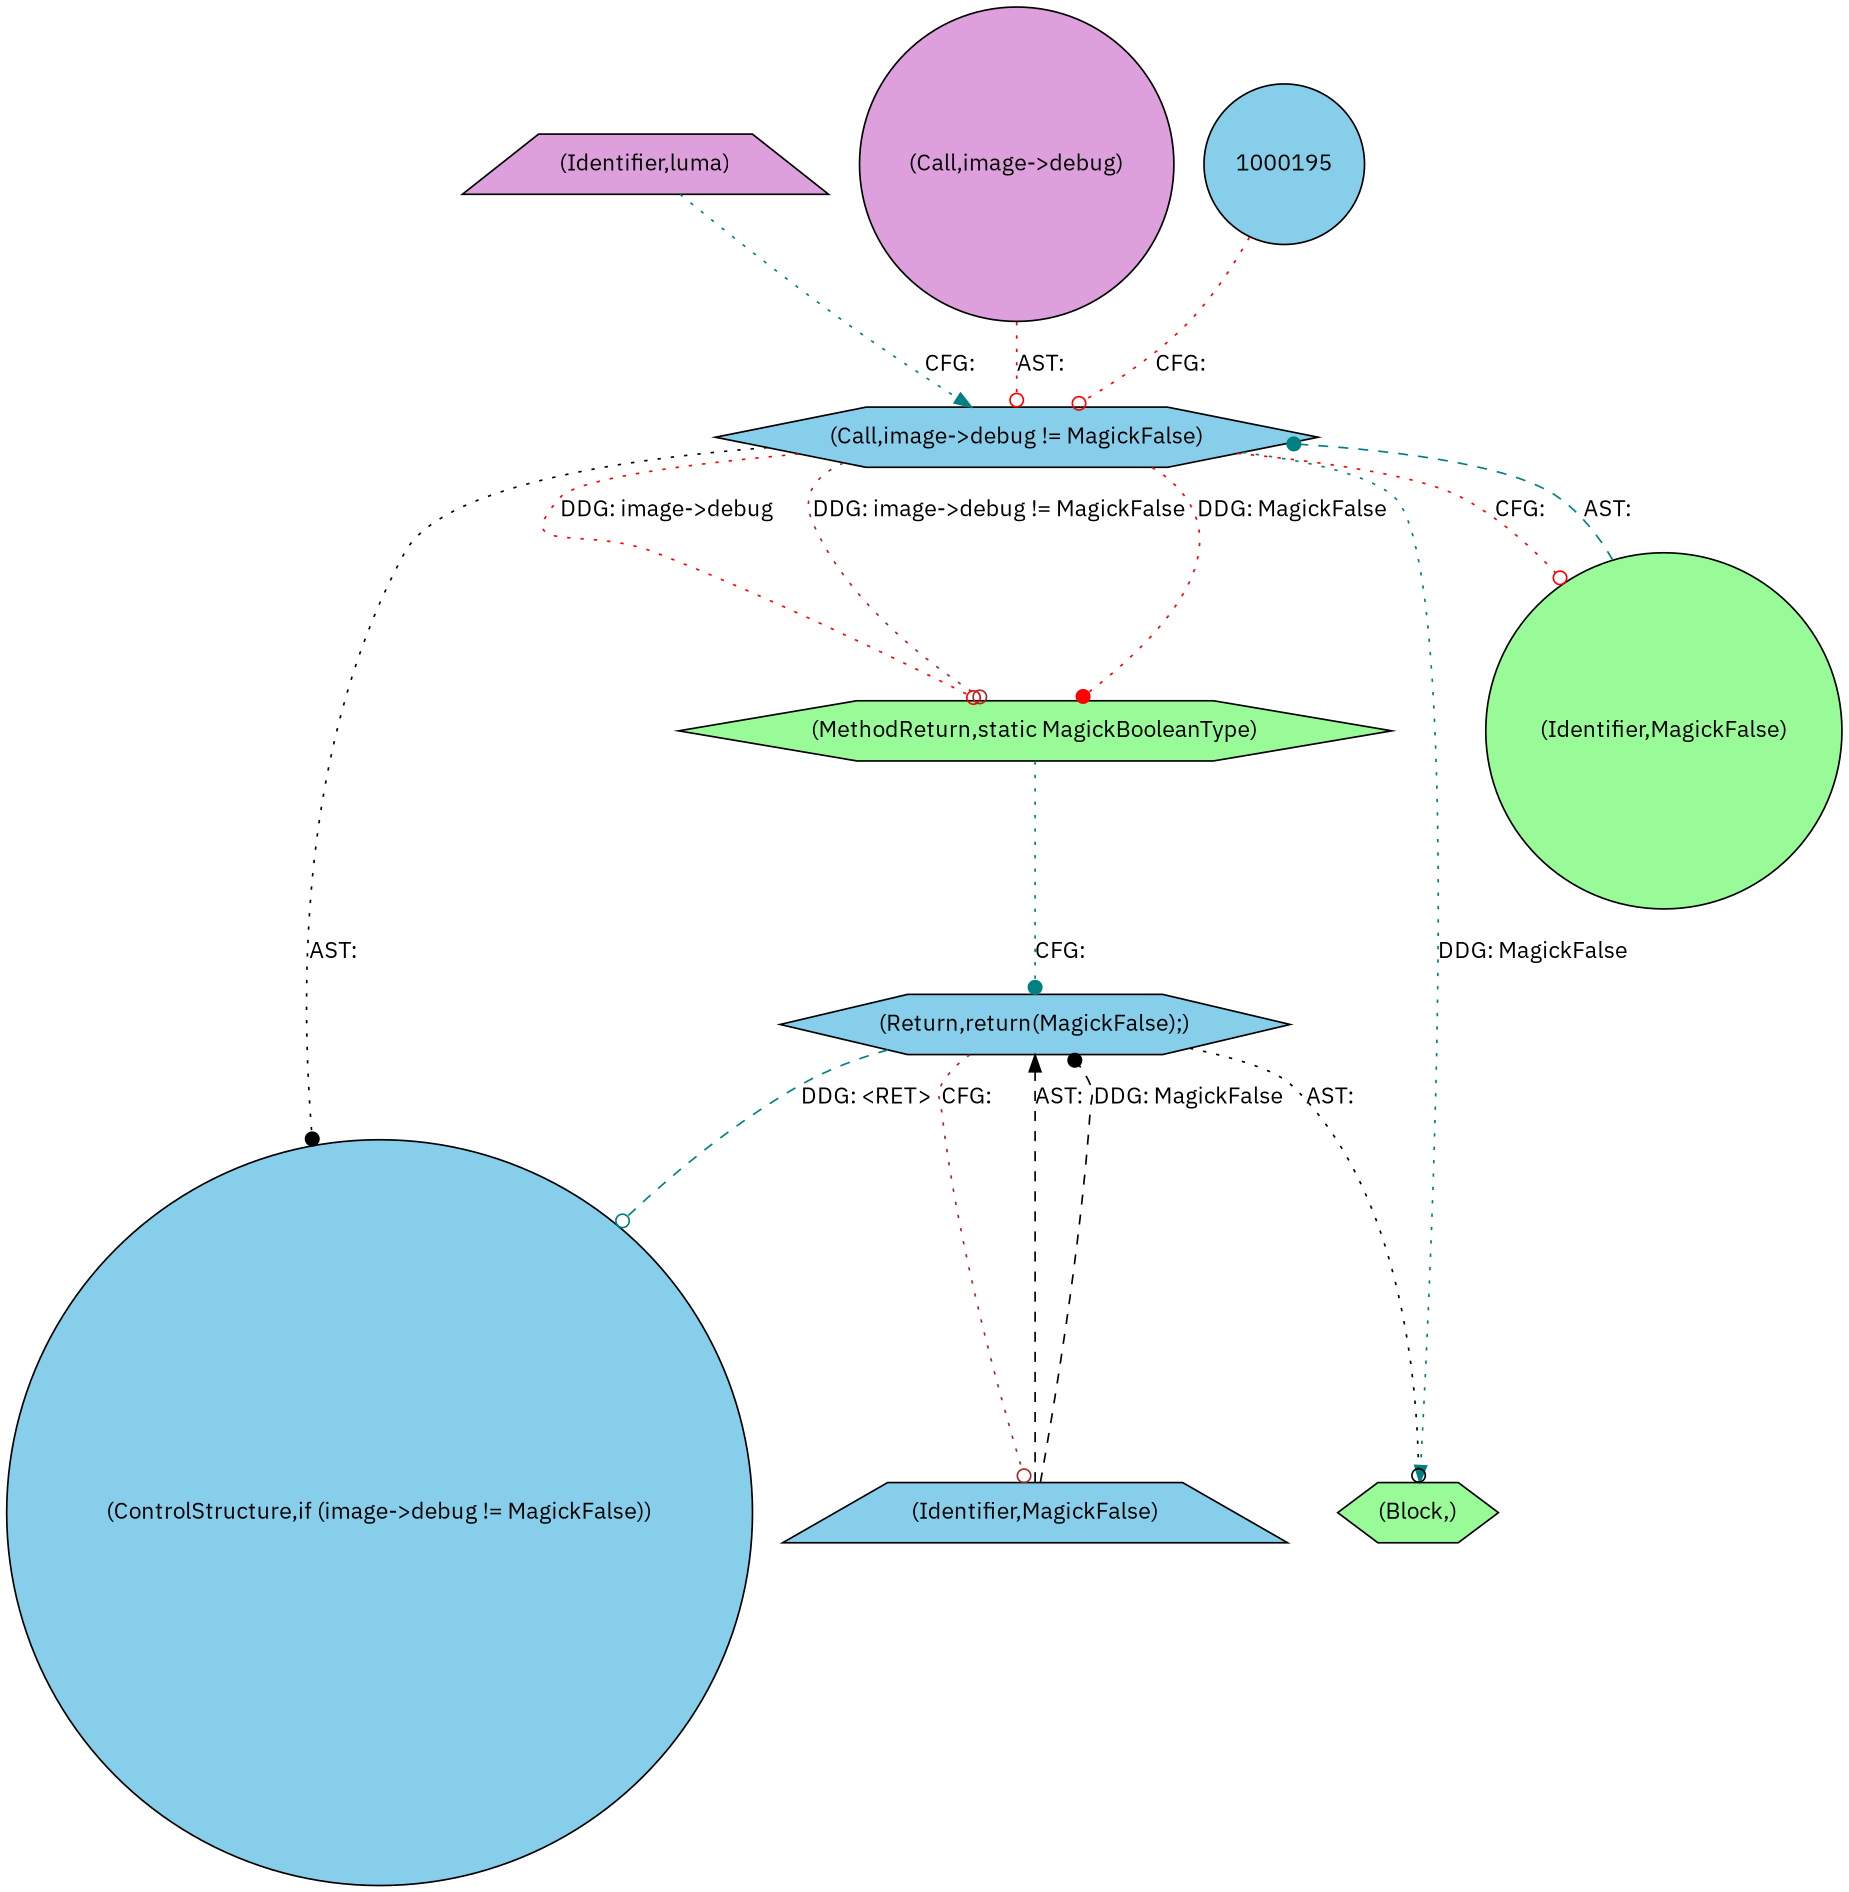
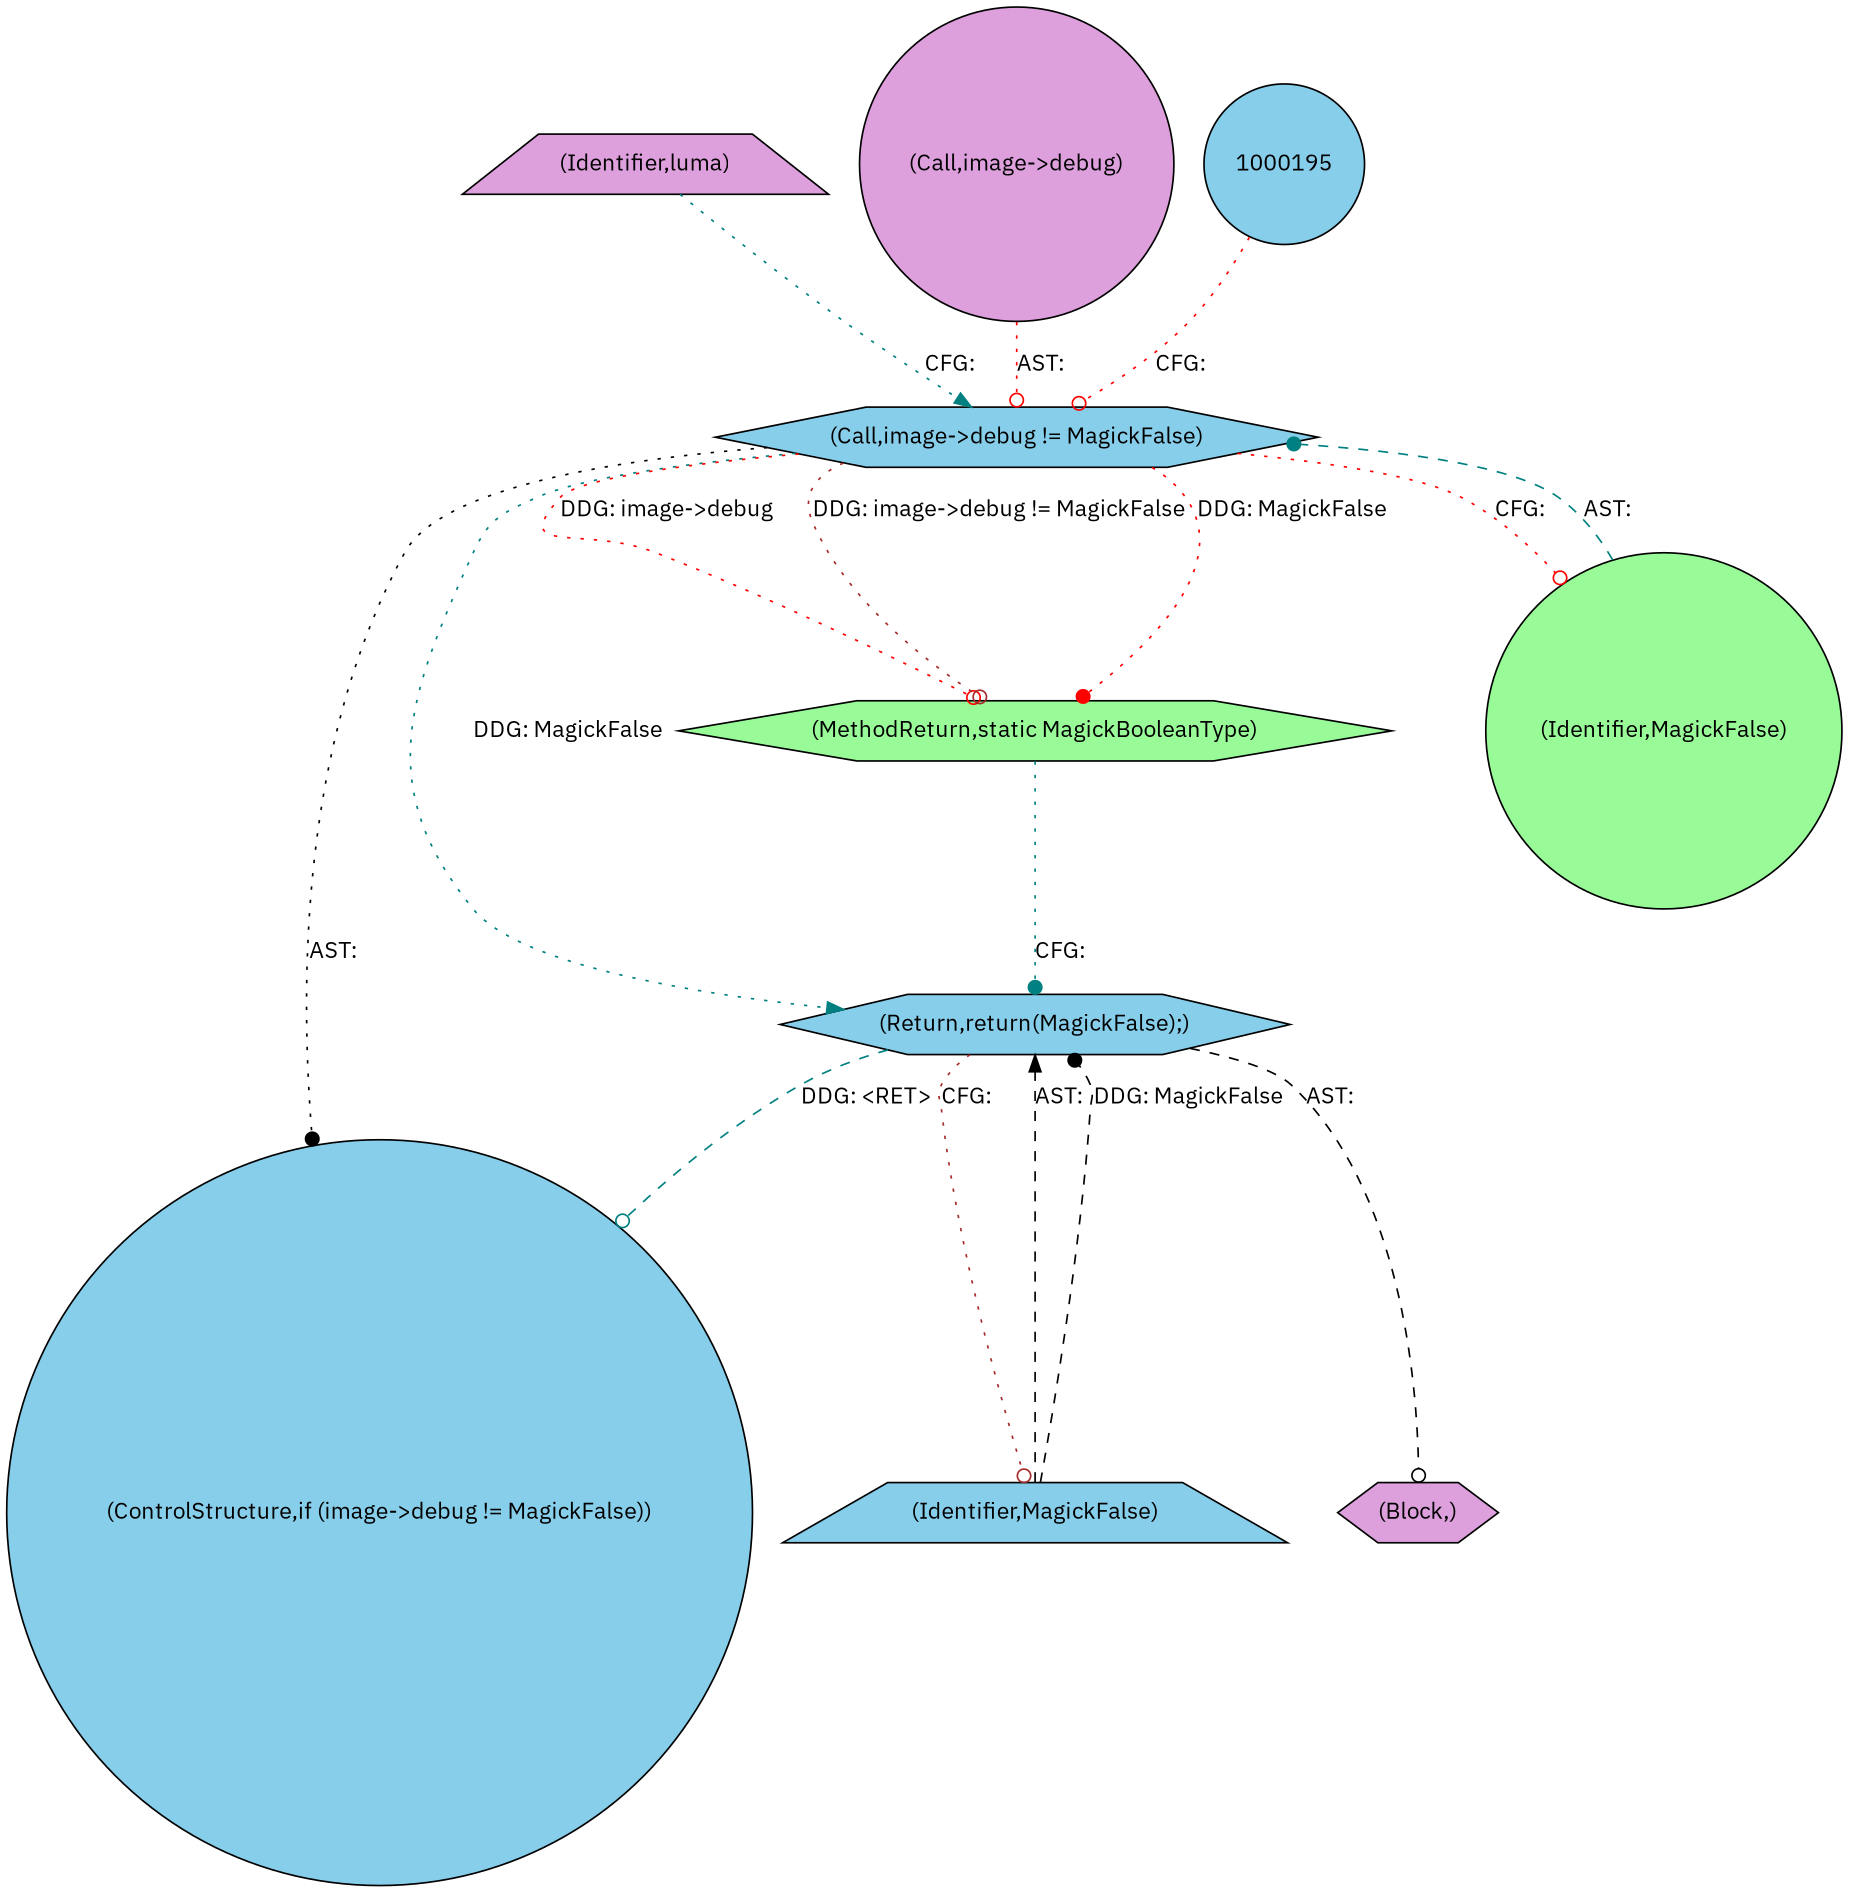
  digraph {
    fontname="IBM Plex Sans"
    node [fillcolor=skyblue fontname="IBM Plex Sans" shape=hexagon style=filled]
    edge [arrowhead=odot color=teal fontname="IBM Plex Sans" style=dotted]
    n1 [label="(Call,image->debug != MagickFalse)"]
    n2 [label="(Return,return(MagickFalse);)"]
    n3 [fillcolor=palegreen label="(MethodReturn,static MagickBooleanType)"]
    n4 [label="(ControlStructure,if (image->debug != MagickFalse))" shape=circle]
    n5 [fillcolor=palegreen label="(Identifier,MagickFalse)" shape=circle]
-   n6 [fillcolor=palegreen label="(Block,)"]
+   n6 [fillcolor=plum label="(Block,)"]
    n7 [label="(Identifier,MagickFalse)" shape=trapezium]
    n8 [fillcolor=plum label="(Identifier,luma)" shape=trapezium]
    n9 [fillcolor=plum label="(Call,image->debug)" shape=circle]
    1000195 [shape=circle]
-   n1 -> n6 [arrowhead=normal label="DDG: MagickFalse"]
+   n1 -> n2 [arrowhead=normal label="DDG: MagickFalse"]
    n1 -> n3 [color=red label="DDG: image->debug"]
    n1 -> n3 [color=brown label="DDG: image->debug != MagickFalse"]
    n1 -> n3 [arrowhead=dot color=red label="DDG: MagickFalse"]
    n1 -> n4 [arrowhead=dot color=black label="AST: "]
    n1 -> n5 [color=red label="CFG: "]
    n2 -> n4 [label="DDG: <RET>" style=dashed]
-   n2 -> n6 [color=black label="AST: "]
+   n2 -> n6 [color=black label="AST: " style=dashed]
    n2 -> n7 [color=brown label="CFG: "]
    n3 -> n2 [arrowhead=dot label="CFG: "]
    n5 -> n1 [arrowhead=dot label="AST: " style=dashed]
    n7 -> n2 [arrowhead=normal color=black label="AST: " style=dashed]
    n7 -> n2 [arrowhead=dot color=black label="DDG: MagickFalse" style=dashed]
    n8 -> n1 [arrowhead=normal label="CFG: "]
    n9 -> n1 [color=red label="AST: "]
    1000195 -> n1 [color=red label="CFG: "]
  }
